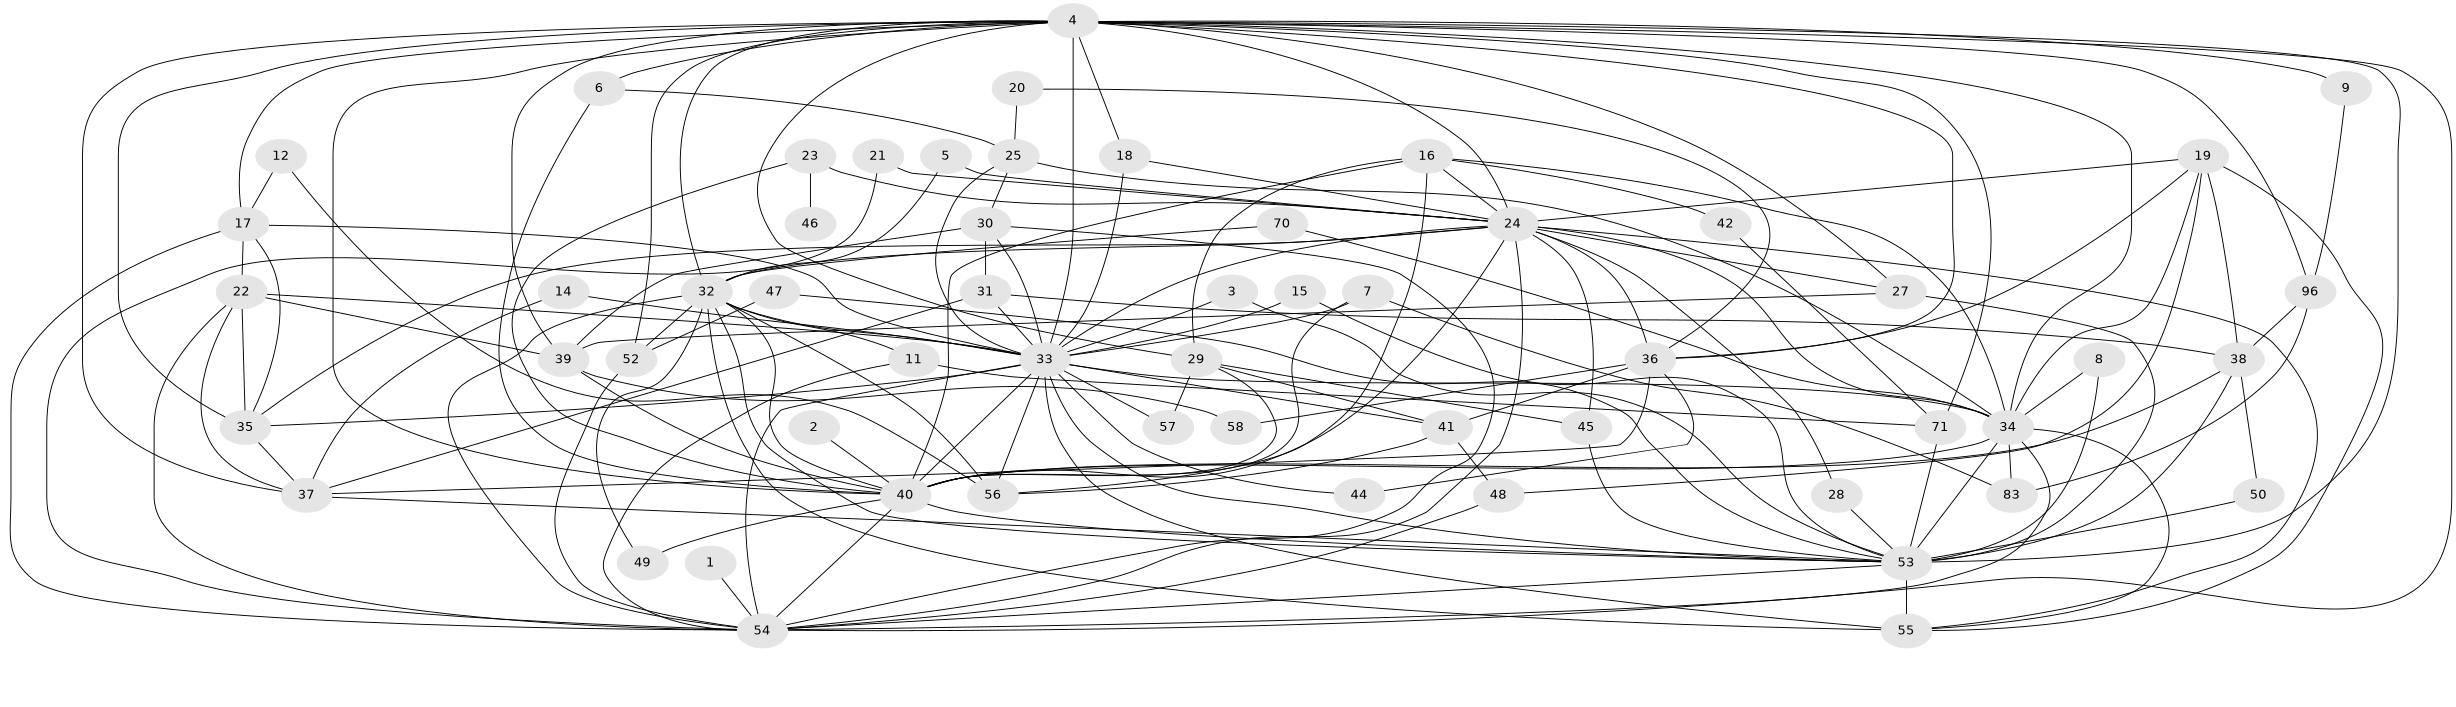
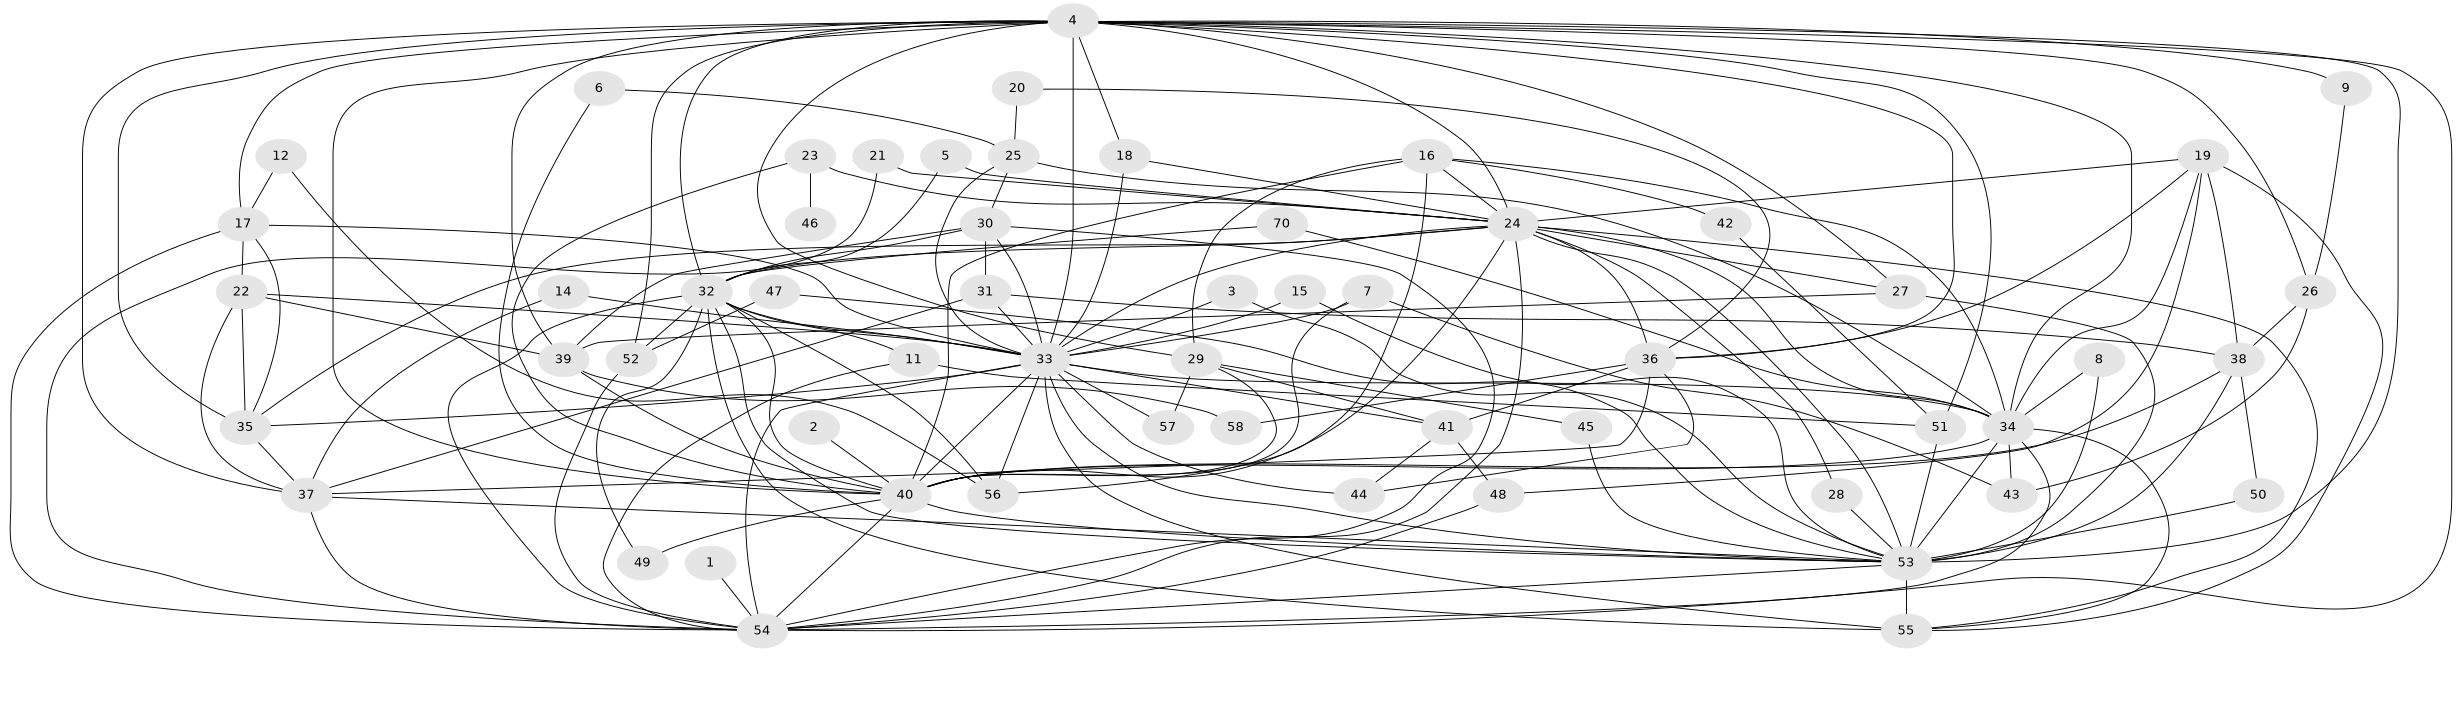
  graph {
    fontname="DejaVu Sans"
    node [color=gray90 fontname="DejaVu Sans" style=filled]
    edge [fontname="DejaVu Sans" weight=1.0]
    1
    54
    2
    40
    53
    49
    3
    33
    34
    35
    56
    55
    41
    57
    44
    4
    6
    9
    17
    18
    24
-   26 [label=96]
+   26
    27
    29
    32
    36
    37
    39
-   51 [label=71]
+   51
    52
    25
    22
    28
-   43 [label=83]
+   43
    38
    45
    11
    58
    5
    30
    7
    8
    n43 [label=70]
    12
    23
    46
    14
    15
    16
    42
    19
    48
    50
    20
    21
    31
    47
    1 -- 54
    2 -- 40
    40 -- 54
    40 -- 53
    40 -- 49
    53 -- 54
    53 -- 55
    3 -- 53
    3 -- 33
    33 -- 54 [weight=3.0]
    33 -- 40 [weight=3.0]
    33 -- 53 [weight=2.0]
    33 -- 34 [weight=2.0]
    33 -- 35
    33 -- 56
    33 -- 55 [weight=2.0]
    33 -- 41
    33 -- 57
    33 -- 44
    34 -- 54
    34 -- 40 [weight=3.0]
    34 -- 53 [weight=2.0]
    34 -- 55
    34 -- 43
    35 -- 37 [weight=2.0]
-   41 -- 56
+   41 -- 44
    41 -- 48
    4 -- 54 [weight=2.0]
    4 -- 40 [weight=2.0]
    4 -- 53 [weight=3.0]
    4 -- 33 [weight=5.0]
    4 -- 34 [weight=2.0]
    4 -- 35
-   4 -- 6
    4 -- 9
    4 -- 17
    4 -- 18
    4 -- 24 [weight=2.0]
    4 -- 26
    4 -- 27
    4 -- 29
    4 -- 32 [weight=2.0]
    4 -- 36
    4 -- 37
    4 -- 39
    4 -- 51 [weight=2.0]
    4 -- 52 [weight=2.0]
    6 -- 40
    6 -- 25
    9 -- 26
    17 -- 54
    17 -- 33
    17 -- 35
    17 -- 22
    18 -- 33
    18 -- 24
    24 -- 54 [weight=2.0]
    24 -- 40
-   24 -- 45
+   24 -- 53
    24 -- 33 [weight=2.0]
    24 -- 34
    24 -- 35
    24 -- 55
    24 -- 27
    24 -- 32
    24 -- 36
    24 -- 28
    26 -- 43
    26 -- 38 [weight=2.0]
    27 -- 53
    27 -- 39
    29 -- 40
    29 -- 41
    29 -- 57
    29 -- 45
    32 -- 54
    32 -- 40
    32 -- 53 [weight=2.0]
    32 -- 49
    32 -- 33 [weight=2.0]
    32 -- 56
    32 -- 55
    32 -- 52
    32 -- 11
    36 -- 41
    36 -- 44
    36 -- 37
    36 -- 58
-   22 -- 54 [weight=2.0]
+   37 -- 54 [weight=2.0]
    37 -- 53
    39 -- 40 [weight=2.0]
    39 -- 58
    51 -- 53 [weight=3.0]
    52 -- 54
    25 -- 33
    25 -- 34
    25 -- 30
    22 -- 33
    22 -- 35
    22 -- 37
    22 -- 39
    28 -- 53
    38 -- 40
    38 -- 53 [weight=2.0]
    38 -- 50
    45 -- 53
    11 -- 54
    11 -- 51
    5 -- 24
    5 -- 32
    30 -- 54
    30 -- 33
+   30 -- 32
    30 -- 39
    30 -- 31
    7 -- 40
    7 -- 33
    7 -- 43
    8 -- 53
    8 -- 34
    n43 -- 34
    n43 -- 32
    12 -- 56
    12 -- 17
    23 -- 40
    23 -- 24
    23 -- 46 [weight=2.0]
    14 -- 33 [weight=2.0]
    14 -- 37
    15 -- 53
    15 -- 33
    16 -- 40
    16 -- 34
    16 -- 56
    16 -- 24
    16 -- 29
    16 -- 42
    42 -- 51
    19 -- 34
    19 -- 55
    19 -- 24
    19 -- 36
    19 -- 38 [weight=2.0]
    19 -- 48
    48 -- 54
    50 -- 53
    20 -- 36
    20 -- 25
    21 -- 54
    21 -- 24
    31 -- 33
    31 -- 37
    31 -- 38
    47 -- 53
    47 -- 52
  }
